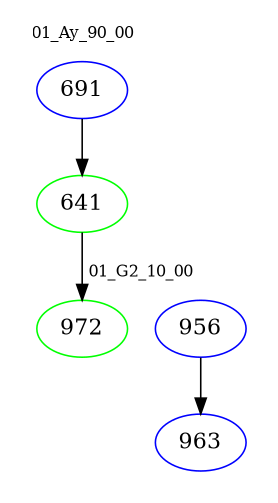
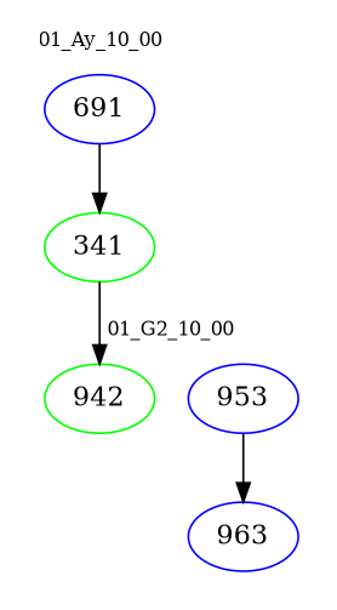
  digraph {
    node [color=blue]
    edge [color=black]
    n1 [label=691]
-   n2 [color=green label=641]
-   n3 [label=956]
+   n2 [color=green label=341]
+   n3 [label=953]
    n4 [label=963]
-   n5 [color=green label=972]
+   n5 [color=green label=942]
    subgraph cluster_1 {
      color=white
      fontsize=10
-     label="01_Ay_90_00"
+     label="01_Ay_10_00"
      n1
      n2
    }
    subgraph cluster_2 {
      color=white
      fontsize=10
      label="01_G2_10_00"
      n3
      n4
      n5
    }
    n1 -> n2
    n2 -> n5
    n3 -> n4
  }
